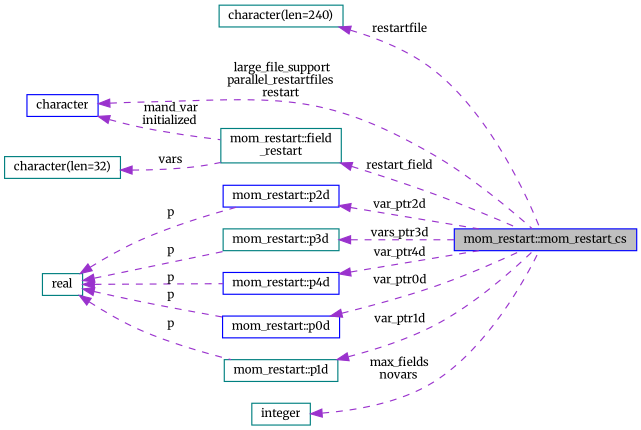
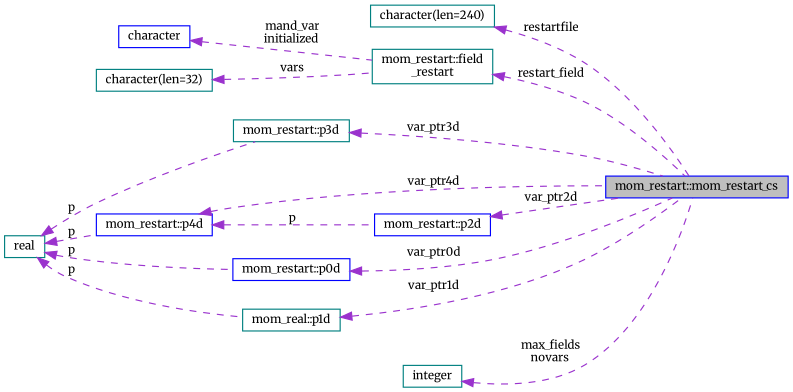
  digraph {
    fontname=Merriweather
    rankdir=LR
    node [color=teal fillcolor=white fontname=Merriweather fontsize=10 shape=record style=filled]
    edge [color=darkorchid3 dir=back fontname=Merriweather fontsize=10 labelfontname=Helvetica labelfontsize=10 style=dashed]
    n1 [color=blue fillcolor=grey75 fontcolor=black height=0.2 label="mom_restart::mom_restart_cs" width=0.4]
    n2 [height=0.2 label="character(len=240)" width=0.4]
    n3 [color=blue height=0.2 label=character width=0.4]
    n4 [height=0.2 label="mom_restart::field\l_restart" width=0.4]
    n5 [height=0.2 label="character(len=32)" width=0.4]
    n6 [color=blue height=0.2 label="mom_restart::p2d" width=0.4]
    n7 [height=0.2 label=real width=0.4]
    n8 [height=0.2 label="mom_restart::p3d" width=0.4]
    n9 [color=blue height=0.2 label="mom_restart::p4d" width=0.4]
    n10 [color=blue height=0.2 label="mom_restart::p0d" width=0.4]
-   n11 [height=0.2 label="mom_restart::p1d" width=0.4]
+   n11 [height=0.2 label="mom_real::p1d" width=0.4]
    n12 [height=0.2 label=integer width=0.4]
    n2 -> n1 [label=" restartfile"]
-   n3 -> n1 [label=" large_file_support\nparallel_restartfiles\nrestart"]
    n3 -> n4 [label=" mand_var\ninitialized"]
    n4 -> n1 [label=" restart_field"]
    n5 -> n4 [label=" vars"]
    n6 -> n1 [label=" var_ptr2d"]
-   n7 -> n6 [label=" p"]
+   n9 -> n6 [label=" p"]
    n7 -> n8 [label=" p"]
    n7 -> n9 [label=" p"]
    n7 -> n10 [label=" p"]
    n7 -> n11 [label=" p"]
-   n8 -> n1 [label=" vars_ptr3d"]
+   n8 -> n1 [label=" var_ptr3d"]
    n9 -> n1 [label=" var_ptr4d"]
    n10 -> n1 [label=" var_ptr0d"]
    n11 -> n1 [label=" var_ptr1d"]
    n12 -> n1 [label=" max_fields\nnovars"]
  }
